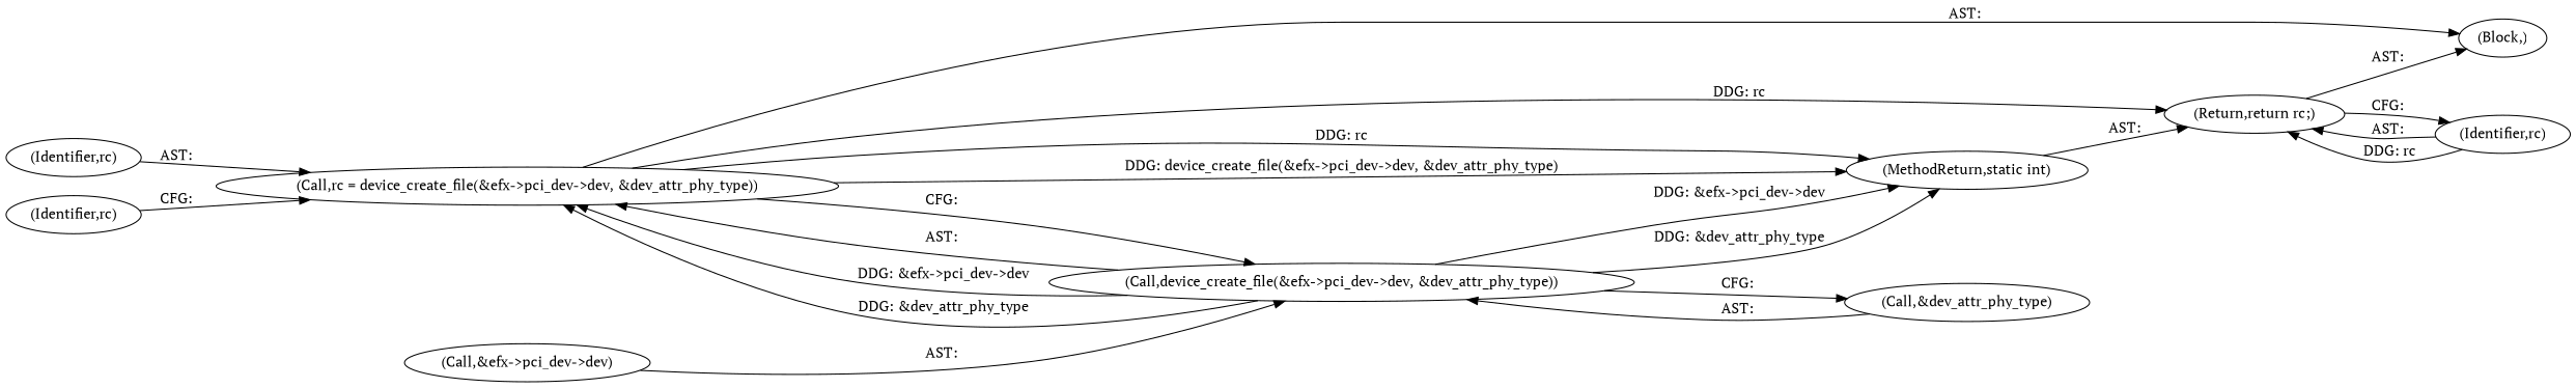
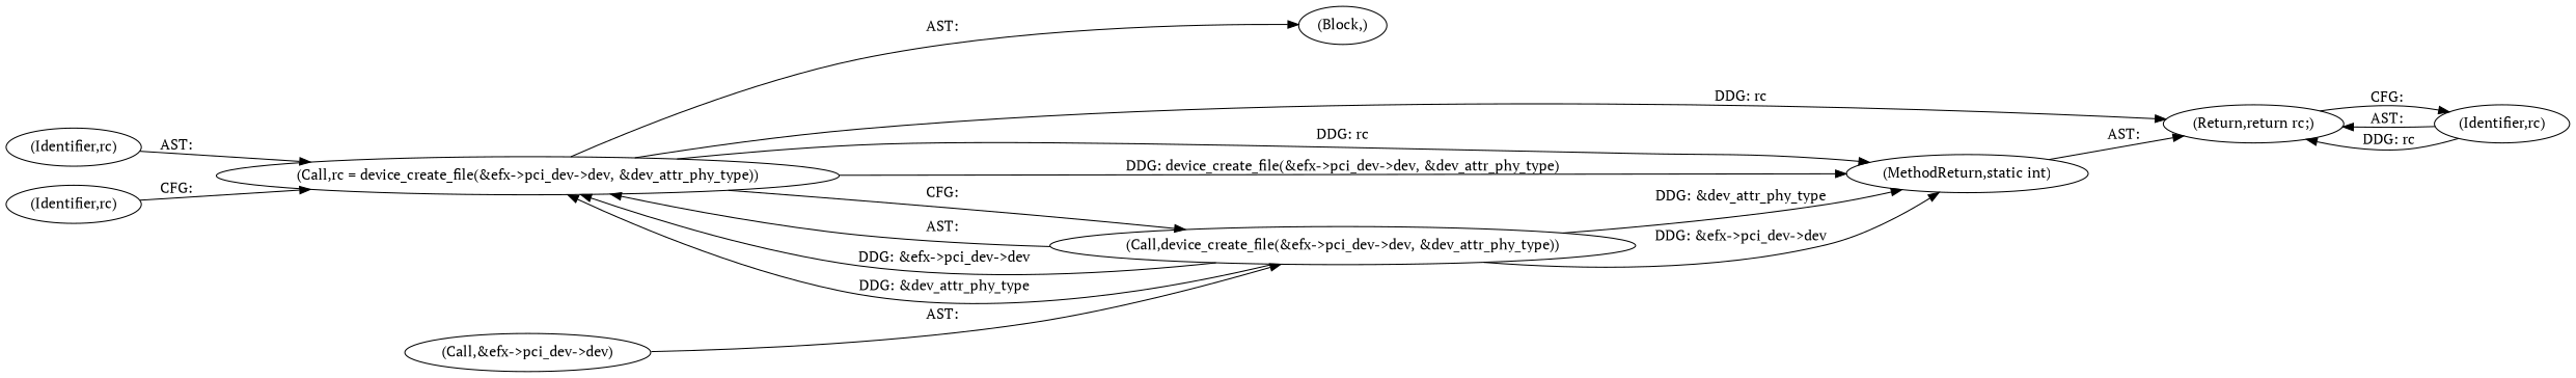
  digraph {
    fontname="PT Serif"
    rankdir=LR
    node [fontname="PT Serif"]
    edge [fontname="PT Serif"]
    n1 [label="(Call,rc = device_create_file(&efx->pci_dev->dev, &dev_attr_phy_type))"]
    n2 [label="(Call,device_create_file(&efx->pci_dev->dev, &dev_attr_phy_type))"]
    n3 [label="(Return,return rc;)"]
    n4 [label="(MethodReturn,static int)"]
    n5 [label="(Block,)"]
-   n6 [label="(Call,&dev_attr_phy_type)"]
    n7 [label="(Identifier,rc)"]
    n8 [label="(Identifier,rc)"]
    n9 [label="(Identifier,rc)"]
    n10 [label="(Call,&efx->pci_dev->dev)"]
    n1 -> n2 [label="CFG: "]
    n1 -> n3 [label="DDG: rc"]
    n1 -> n4 [label="DDG: rc"]
    n1 -> n4 [label="DDG: device_create_file(&efx->pci_dev->dev, &dev_attr_phy_type)"]
    n1 -> n5 [label="AST: "]
    n2 -> n1 [label="AST: "]
    n2 -> n1 [label="DDG: &efx->pci_dev->dev"]
    n2 -> n1 [label="DDG: &dev_attr_phy_type"]
    n2 -> n4 [label="DDG: &efx->pci_dev->dev"]
    n2 -> n4 [label="DDG: &dev_attr_phy_type"]
-   n2 -> n6 [label="CFG: "]
-   n3 -> n5 [label="AST: "]
    n3 -> n7 [label="CFG: "]
    n4 -> n3 [label="AST: "]
-   n6 -> n2 [label="AST: "]
    n7 -> n3 [label="AST: "]
    n7 -> n3 [label="DDG: rc"]
    n8 -> n1 [label="AST: "]
    n9 -> n1 [label="CFG: "]
    n10 -> n2 [label="AST: "]
  }
